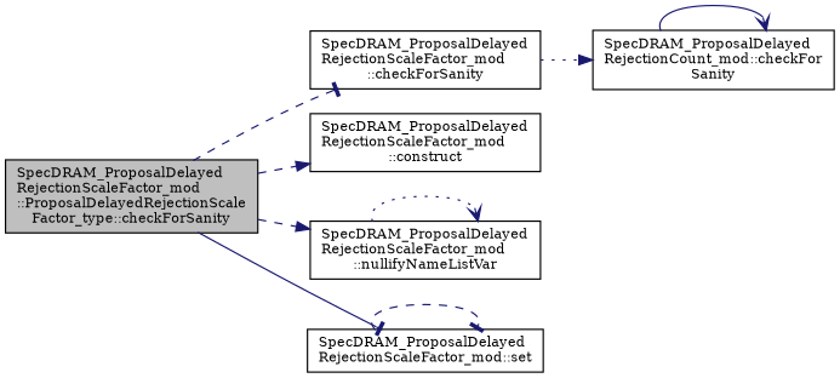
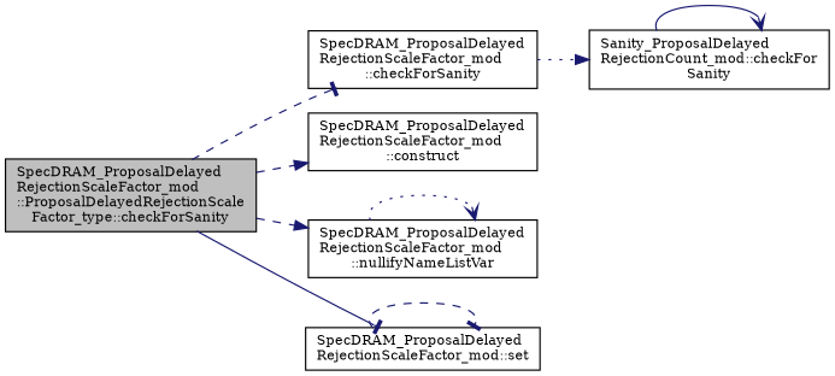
  digraph {
    rankdir=LR
    fontname="DejaVu Serif"
    node [color=black fillcolor=white fontname="DejaVu Serif" fontsize=10 shape=record style=filled]
    edge [color=midnightblue fontname="DejaVu Serif" fontsize=10 labelfontname=Helvetica labelfontsize=10 style=dashed arrowhead=tee]
    n1 [fillcolor=grey75 fontcolor=black height=0.2 label="SpecDRAM_ProposalDelayed\lRejectionScaleFactor_mod\l::ProposalDelayedRejectionScale\lFactor_type::checkForSanity" width=0.4]
    n2 [height=0.2 label="SpecDRAM_ProposalDelayed\lRejectionScaleFactor_mod\l::checkForSanity" width=0.4]
    n3 [height=0.2 label="SpecDRAM_ProposalDelayed\lRejectionScaleFactor_mod\l::construct" width=0.4]
    n4 [height=0.2 label="SpecDRAM_ProposalDelayed\lRejectionScaleFactor_mod\l::nullifyNameListVar" width=0.4]
    n5 [height=0.2 label="SpecDRAM_ProposalDelayed\lRejectionScaleFactor_mod::set" width=0.4]
-   n6 [height=0.2 label="SpecDRAM_ProposalDelayed\lRejectionCount_mod::checkFor\lSanity" width=0.4]
+   n6 [height=0.2 label="Sanity_ProposalDelayed\lRejectionCount_mod::checkFor\lSanity" width=0.4]
    n1 -> n2
    n1 -> n3 [arrowhead=normal]
    n1 -> n4 [arrowhead=normal]
    n1 -> n5 [style=solid]
    n2 -> n6 [style=dotted arrowhead=normal]
    n4 -> n4 [style=dotted arrowhead=vee]
    n5 -> n5
    n6 -> n6 [style=solid arrowhead=vee]
  }
